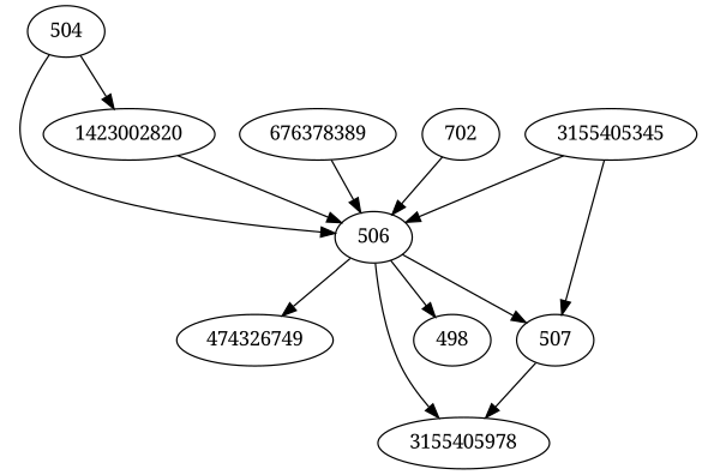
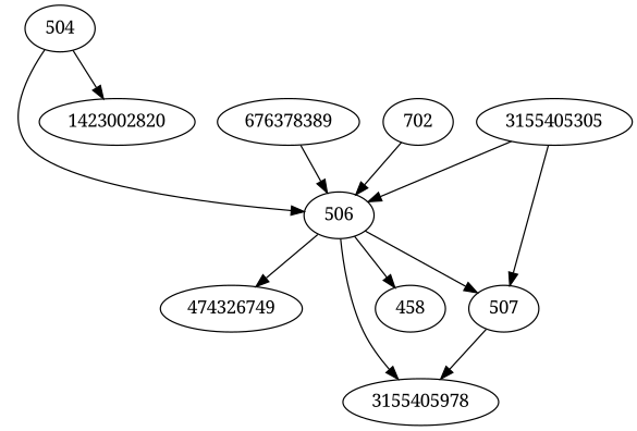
  strict digraph {
    fontname="Noto Serif"
    node [fontname="Noto Serif"]
    edge [fontname="Noto Serif"]
-   3155405345
+   3155405345 [label=3155405305]
    506
    507
    474326749
    n5 [label=3155405978]
-   498
+   498 [label=458]
    1423002820
    n8 [label=676378389]
    n9 [label=702]
    504
    3155405345 -> 506
    3155405345 -> 507
    506 -> 507
    506 -> 474326749
    506 -> n5
    506 -> 498
    507 -> n5
-   1423002820 -> 506
    n8 -> 506
    n9 -> 506
    504 -> 506
    504 -> 1423002820
  }
